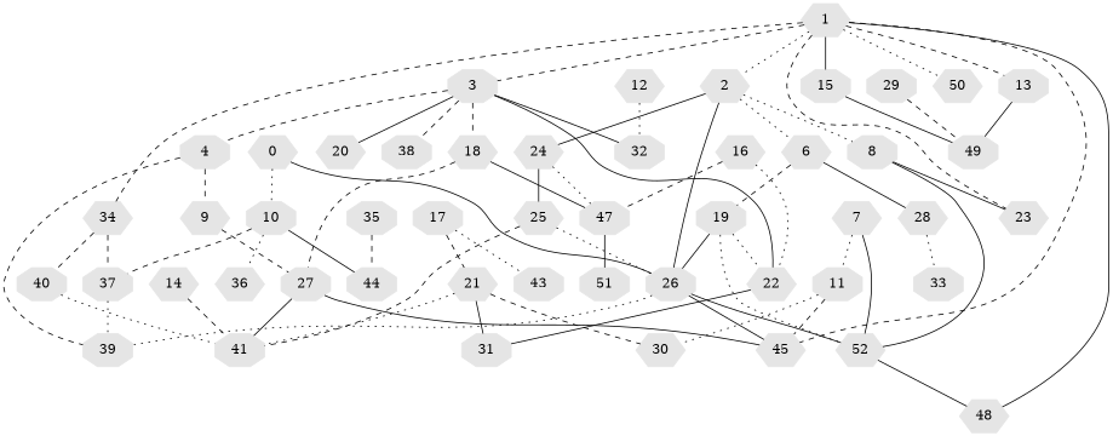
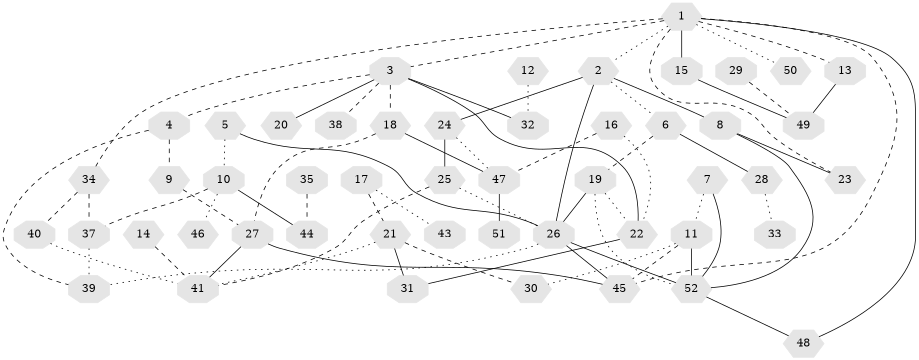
  graph {
    node [color=gray90 shape=octagon style=filled]
    edge [style=solid weight=1.0]
    1 [shape=hexagon]
    2 [shape=hexagon]
    3
    13
    15
    23 [shape=hexagon]
    34 [shape=hexagon]
    45 [shape=hexagon]
    48 [shape=hexagon]
    50 [shape=hexagon]
    6 [shape=hexagon]
    8
    24 [shape=hexagon]
    26
    4
    18 [shape=hexagon]
    20 [shape=hexagon]
    22 [shape=hexagon]
    32
    38
    49
    37
    40
    19
    28 [shape=hexagon]
    n26 [label=52 shape=hexagon]
    47
    25 [shape=hexagon]
    39
    9 [shape=hexagon]
    27
    31
-   5 [shape=hexagon label=0]
+   5 [shape=hexagon]
    10
-   36 [shape=hexagon]
+   36 [shape=hexagon label=46]
    44
    33
    7 [shape=hexagon]
    11
    30 [shape=hexagon]
    41
    12 [shape=hexagon]
    14 [shape=hexagon]
    16 [shape=hexagon]
    51
    21 [shape=hexagon]
    17
    43
    29
    35
    1 -- 2 [style=dotted]
    1 -- 3 [style=dashed]
    1 -- 13 [style=dashed]
    1 -- 15
    1 -- 23 [style=dashed]
    1 -- 34 [style=dashed]
    1 -- 45 [style=dashed]
    1 -- 48
    1 -- 50 [style=dotted]
    2 -- 6 [style=dotted]
-   2 -- 8 [style=dotted]
+   2 -- 8
    2 -- 24
    2 -- 26
    3 -- 4 [style=dashed]
    3 -- 18 [style=dashed]
    3 -- 20
    3 -- 22
    3 -- 32
    3 -- 38 [style=dashed]
    13 -- 49
    15 -- 49
    34 -- 37 [style=dashed]
    34 -- 40 [style=dashed]
    6 -- 19 [style=dashed]
    6 -- 28
    8 -- 23
    8 -- n26
    24 -- 47 [style=dotted]
    24 -- 25
    26 -- 45
    26 -- n26 [weight=2.0]
    26 -- 39 [style=dotted]
    4 -- 39 [style=dashed]
    4 -- 9 [style=dashed]
    18 -- 47 [weight=2.0]
    18 -- 27 [style=dashed]
    22 -- 31
    37 -- 39 [style=dotted]
    40 -- 41 [style=dotted weight=2.0]
    19 -- 26
    19 -- 22 [style=dotted]
    19 -- n26 [style=dotted]
    28 -- 33 [style=dotted]
    n26 -- 48
    47 -- 51
    25 -- 26 [style=dotted]
    25 -- 41 [style=dashed]
    9 -- 27 [style=dashed]
    27 -- 45
    27 -- 41
    5 -- 26
    5 -- 10 [style=dotted]
    10 -- 37 [style=dashed]
    10 -- 36 [style=dotted]
    10 -- 44
    7 -- n26
    7 -- 11 [style=dotted]
    11 -- 45 [style=dashed]
+   11 -- n26
    11 -- 30 [style=dotted]
    12 -- 32 [style=dotted]
    14 -- 41 [style=dashed]
    16 -- 22 [style=dotted]
    16 -- 47 [style=dashed]
    21 -- 31
    21 -- 30 [style=dashed]
    21 -- 41 [style=dotted]
    17 -- 21 [style=dashed]
    17 -- 43 [style=dotted]
    29 -- 49 [style=dashed]
    35 -- 44 [style=dashed]
  }
